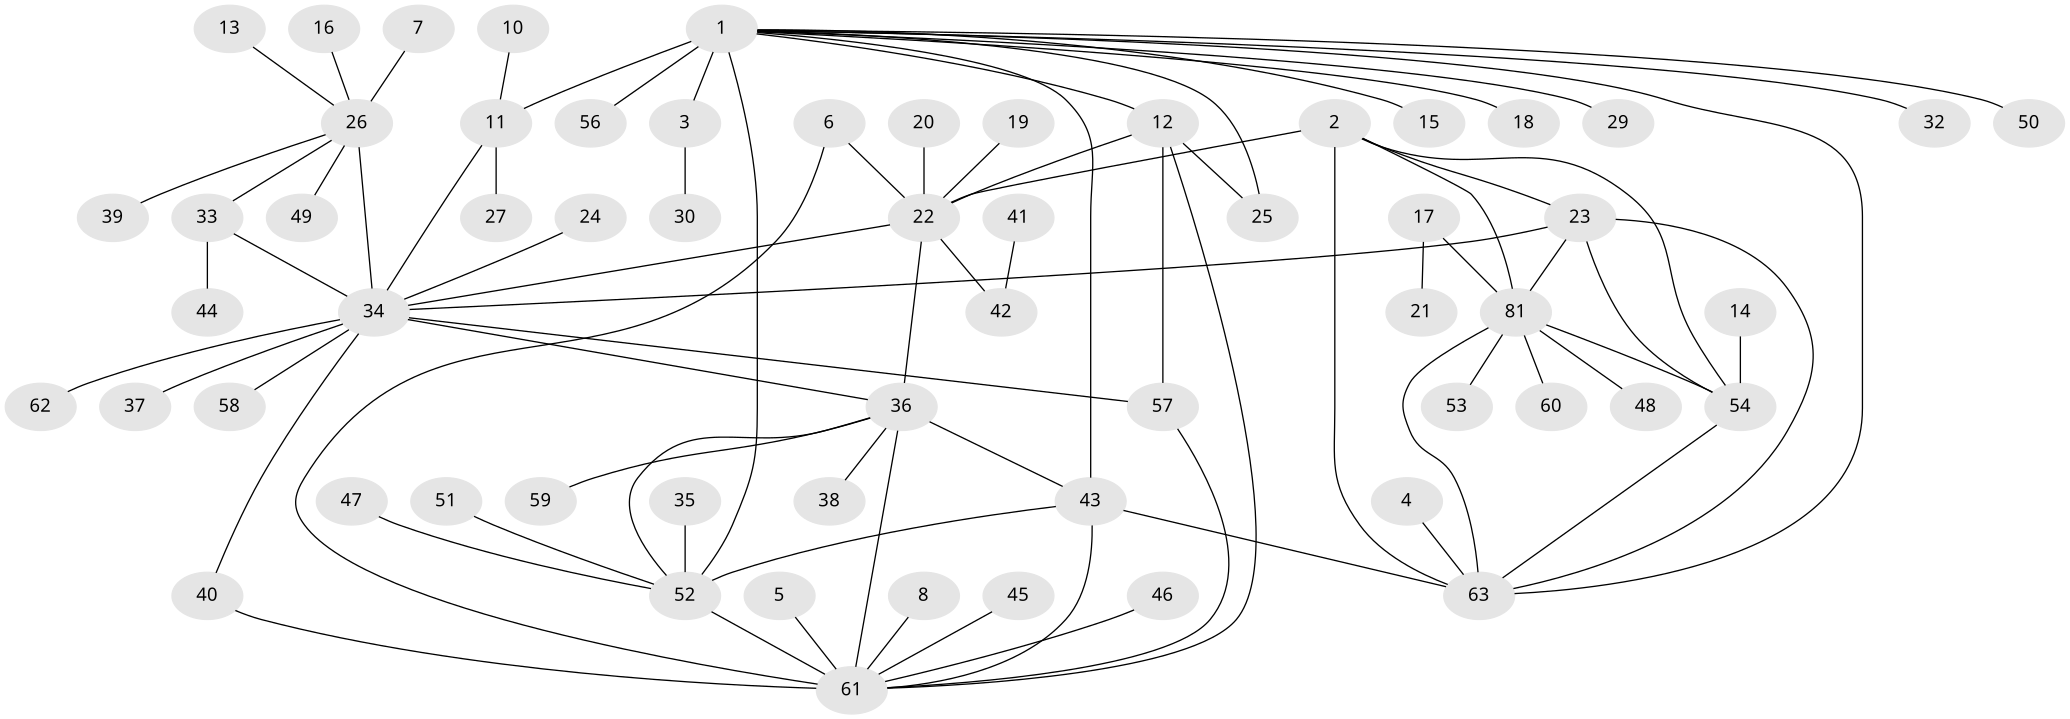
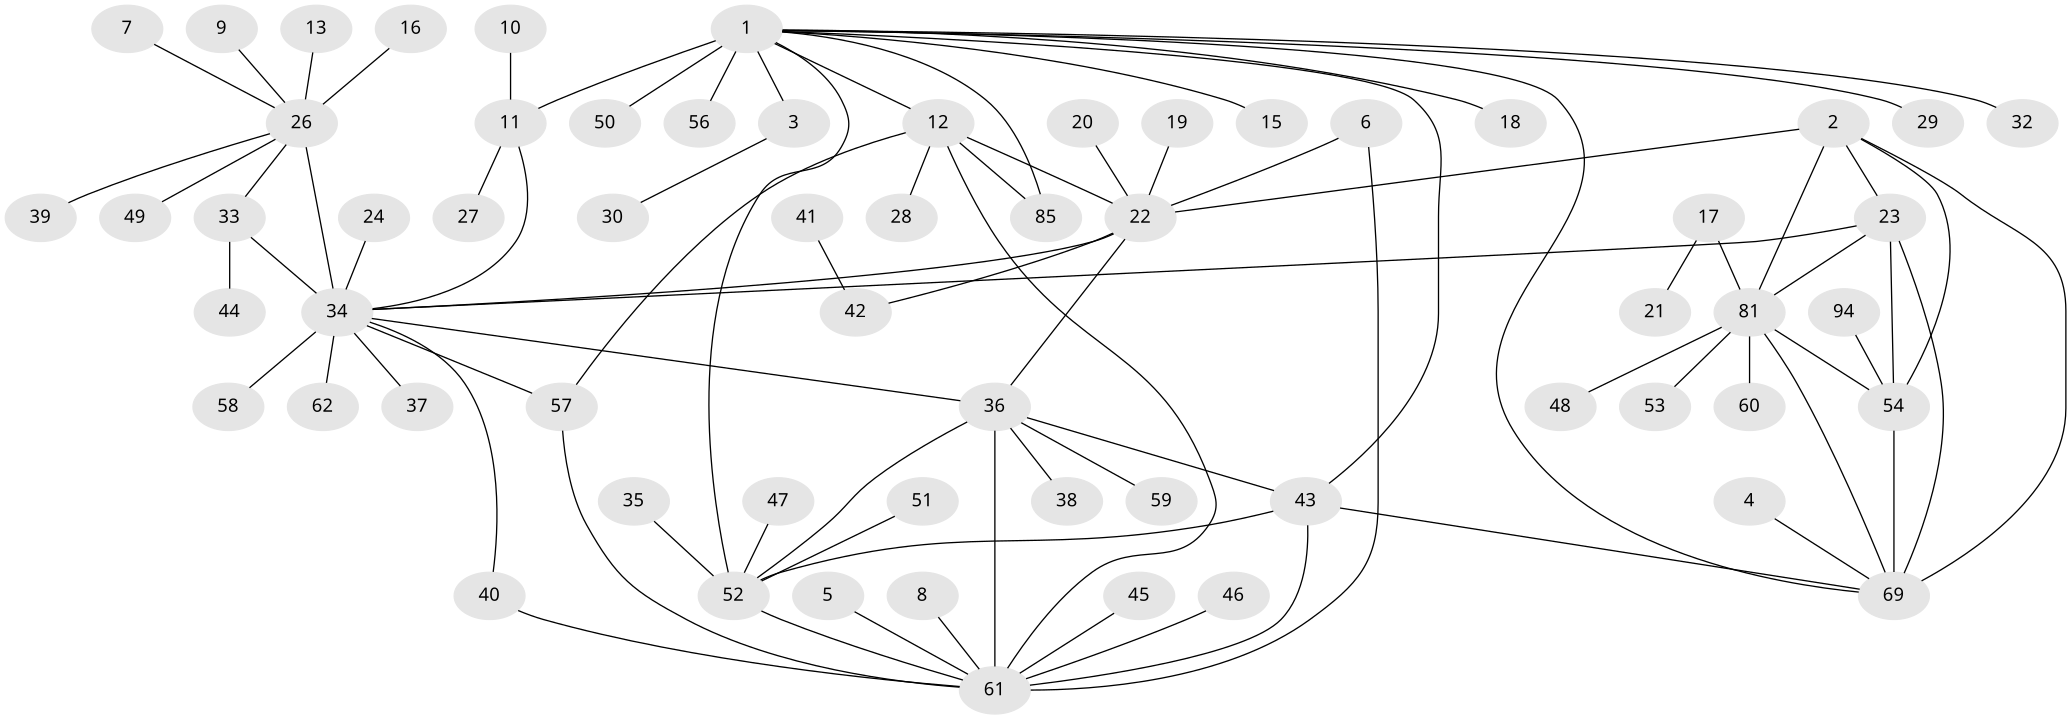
  graph {
    fontname="Noto Sans"
    node [color=gray90 fontname="Noto Sans" style=filled]
    edge [fontname="Noto Sans" weight=1.0]
    1
    3
    11
    12
    15
    18
-   25
+   25 [label=85]
    29
    32
    43
    50
    52
    56
-   63
+   63 [label=69]
    30
    27
    34
    22
    61
+   28
    57
    2
    23
    n24 [label=81]
    54
    36
    42
    48
    53
    60
    4
    5
    6
    7
    26
    33
    39
    49
    8
+   9
    10
    37
    40
    58
    62
    13
-   14
+   14 [label=94]
    16
    17
    21
    19
    20
    38
    59
    24
    44
    35
    41
    45
    46
    47
    51
    1 -- 3
    1 -- 11 [weight=8.0]
    1 -- 12
    1 -- 15
    1 -- 18
    1 -- 25
    1 -- 29
    1 -- 32
    1 -- 43
    1 -- 50
    1 -- 52
    1 -- 56
    1 -- 63
    3 -- 30
    11 -- 27
    11 -- 34
    12 -- 25
    12 -- 22 [weight=8.0]
    12 -- 61
+   12 -- 28
    12 -- 57
    43 -- 52
    43 -- 63
    43 -- 61 [weight=3.0]
    52 -- 61 [weight=3.0]
    34 -- 57 [weight=2.0]
    34 -- 36
    34 -- 37
    34 -- 40
    34 -- 58
    34 -- 62
    22 -- 34 [weight=2.0]
    22 -- 36
    22 -- 42
    57 -- 61
    2 -- 63 [weight=2.0]
    2 -- 22
    2 -- 23
    2 -- n24
    2 -- 54
    23 -- 63 [weight=2.0]
    23 -- 34
    23 -- n24
    23 -- 54
    n24 -- 63 [weight=2.0]
    n24 -- 54
    n24 -- 48
    n24 -- 53
    n24 -- 60
    54 -- 63 [weight=2.0]
    36 -- 43
    36 -- 52
    36 -- 61 [weight=3.0]
    36 -- 38
    36 -- 59
    4 -- 63
    5 -- 61
    6 -- 22
    6 -- 61
    7 -- 26
    26 -- 34 [weight=6.0]
    26 -- 33 [weight=3.0]
    26 -- 39
    26 -- 49
    33 -- 34 [weight=2.0]
    33 -- 44
    8 -- 61
+   9 -- 26
    10 -- 11
    40 -- 61
    13 -- 26
    14 -- 54
    16 -- 26
    17 -- n24
    17 -- 21
    19 -- 22
    20 -- 22
    24 -- 34
    35 -- 52
    41 -- 42
    45 -- 61
    46 -- 61
    47 -- 52
    51 -- 52
  }
